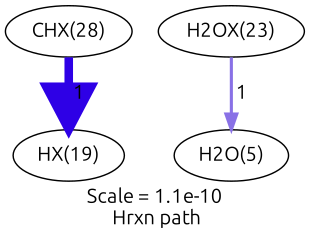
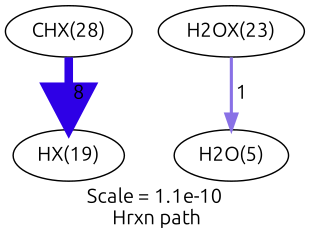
  digraph {
    fontname=Ubuntu
    label="Scale = 1.1e-10\l Hrxn path"
    node [fontname=Ubuntu]
    edge [fontname=Ubuntu]
    n1 [label="CHX(28)"]
    n2 [label="HX(19)"]
    n3 [label="H2OX(23)"]
    n4 [label="H2O(5)"]
-   n1 -> n2 [arrowsize=3 color="0.7, 1.5, 0.9" label=" 1" style="setlinewidth(6)"]
+   n1 -> n2 [arrowsize=3 color="0.7, 1.5, 0.9" label=" 8" style="setlinewidth(6)"]
    n3 -> n4 [arrowsize=1.09 color="0.7, 0.506, 0.9" label=" 1" style="setlinewidth(2.18)"]
  }
